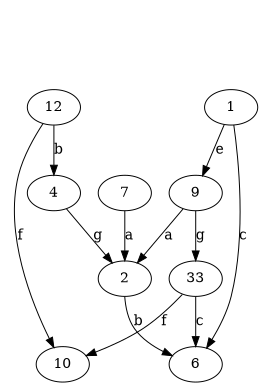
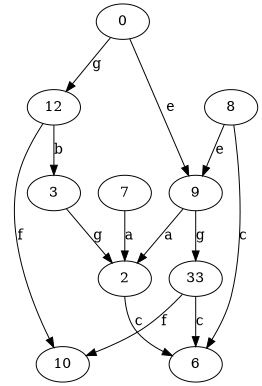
  strict digraph {
    2
    6
-   4
+   4 [label=3]
+   0
    9
    12
    7
    n8 [label=33]
    10
-   1
-   2 -> 6 [label=b]
+   1 [label=8]
+   2 -> 6 [label=c]
    4 -> 2 [label=g]
+   0 -> 9 [label=e]
+   0 -> 12 [label=g]
    9 -> 2 [label=a]
    9 -> n8 [label=g]
    12 -> 4 [label=b]
    12 -> 10 [label=f]
    7 -> 2 [label=a]
    n8 -> 6 [label=c]
    n8 -> 10 [label=f]
    1 -> 6 [label=c]
    1 -> 9 [label=e]
  }
